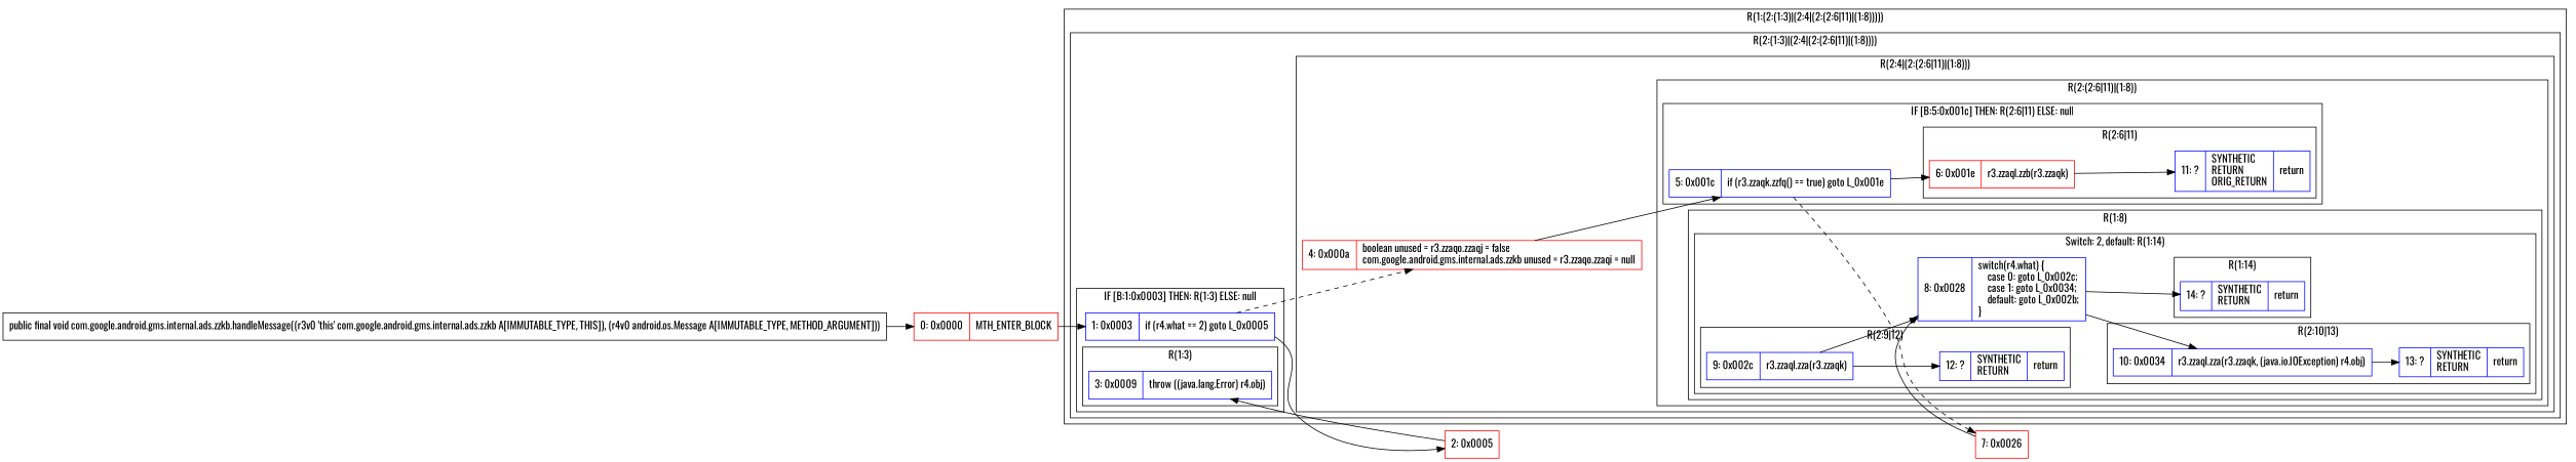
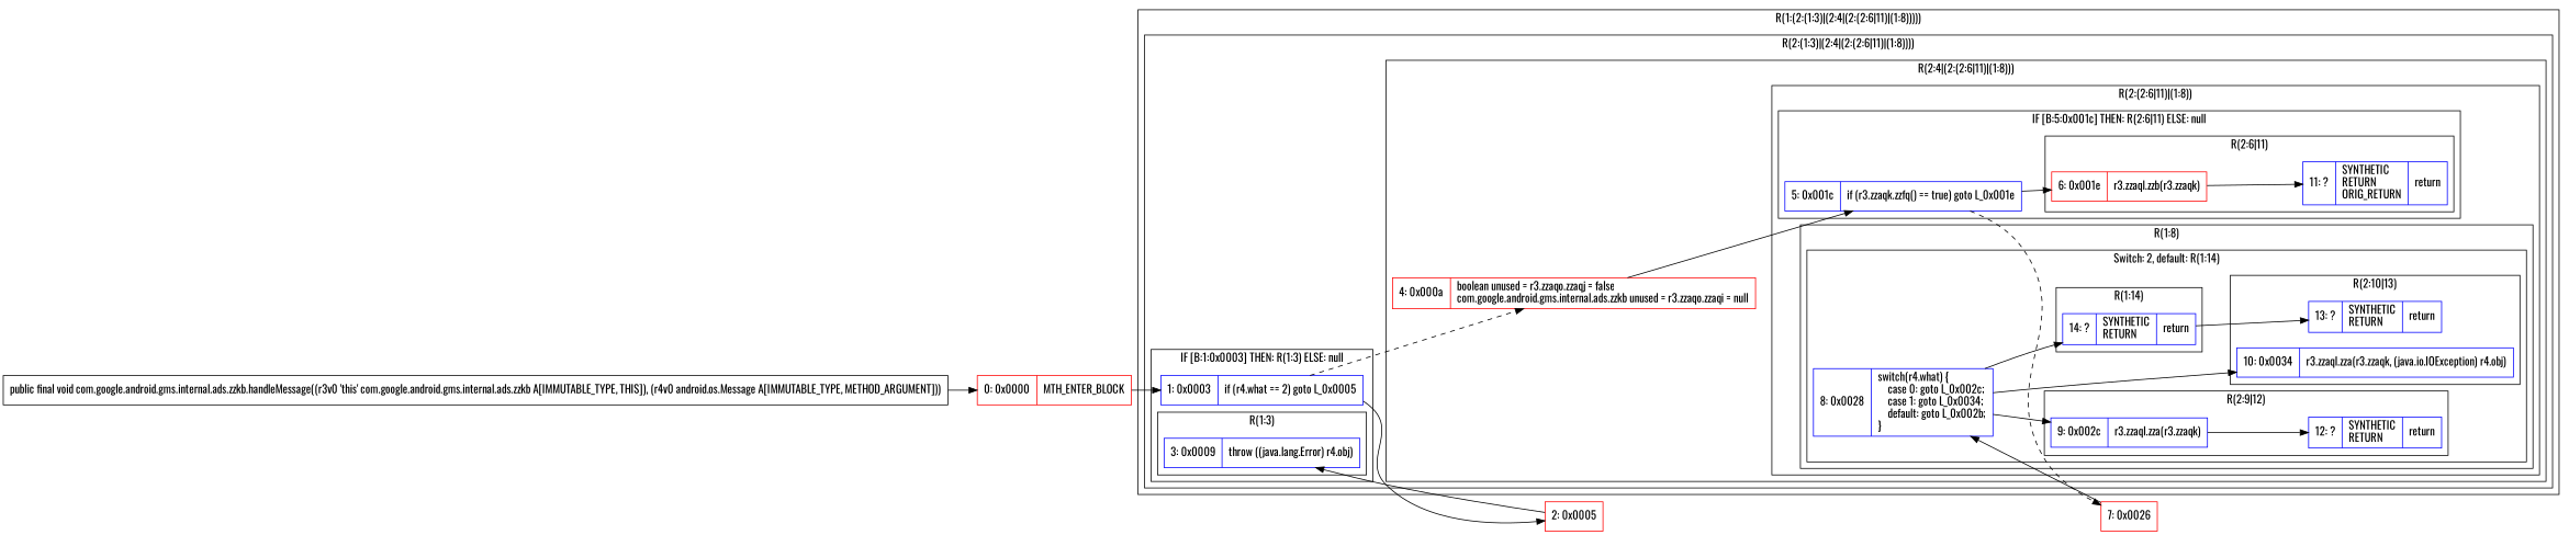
  digraph {
    fontname=Oswald
    rankdir=LR
    node [color=blue fontname=Oswald shape=record]
    edge [fontname=Oswald]
    n1 [label="{3\:\ 0x0009|throw ((java.lang.Error) r4.obj)\l}"]
    n2 [label="{1\:\ 0x0003|if (r4.what == 2) goto L_0x0005\l}"]
    n3 [color=red label="{6\:\ 0x001e|r3.zzaql.zzb(r3.zzaqk)\l}"]
    n4 [label="{11\:\ ?|SYNTHETIC\lRETURN\lORIG_RETURN\l|return\l}"]
    n5 [label="{5\:\ 0x001c|if (r3.zzaqk.zzfq() == true) goto L_0x001e\l}"]
    n6 [label="{9\:\ 0x002c|r3.zzaql.zza(r3.zzaqk)\l}"]
    n7 [label="{12\:\ ?|SYNTHETIC\lRETURN\l|return\l}"]
    n8 [label="{10\:\ 0x0034|r3.zzaql.zza(r3.zzaqk, (java.io.IOException) r4.obj)\l}"]
    n9 [label="{13\:\ ?|SYNTHETIC\lRETURN\l|return\l}"]
    n10 [label="{14\:\ ?|SYNTHETIC\lRETURN\l|return\l}"]
    n11 [label="{8\:\ 0x0028|switch(r4.what) \{\l    case 0: goto L_0x002c;\l    case 1: goto L_0x0034;\l    default: goto L_0x002b;\l\}\l}"]
    n12 [color=red label="{4\:\ 0x000a|boolean unused = r3.zzaqo.zzaqj = false\lcom.google.android.gms.internal.ads.zzkb unused = r3.zzaqo.zzaqi = null\l}"]
    n13 [color=red label="{2\:\ 0x0005}"]
    n14 [color=red label="{7\:\ 0x0026}"]
    n15 [color=red label="{0\:\ 0x0000|MTH_ENTER_BLOCK\l}"]
    n16 [label="{public final void com.google.android.gms.internal.ads.zzkb.handleMessage((r3v0 'this' com.google.android.gms.internal.ads.zzkb A[IMMUTABLE_TYPE, THIS]), (r4v0 android.os.Message A[IMMUTABLE_TYPE, METHOD_ARGUMENT])) }" color=""]
    subgraph cluster_1 {
      label="R(1:(2:(1:3)|(2:4|(2:(2:6|11)|(1:8)))))"
      subgraph cluster_2 {
        label="R(2:(1:3)|(2:4|(2:(2:6|11)|(1:8))))"
        subgraph cluster_3 {
          label="IF [B:1:0x0003] THEN: R(1:3) ELSE: null"
          n2
          subgraph cluster_4 {
            label="R(1:3)"
            n1
          }
        }
        subgraph cluster_5 {
          label="R(2:4|(2:(2:6|11)|(1:8)))"
          n12
          subgraph cluster_6 {
            label="R(2:(2:6|11)|(1:8))"
            subgraph cluster_7 {
              label="IF [B:5:0x001c] THEN: R(2:6|11) ELSE: null"
              n5
              subgraph cluster_8 {
                label="R(2:6|11)"
                n3
                n4
              }
            }
            subgraph cluster_9 {
              label="R(1:8)"
              subgraph cluster_10 {
                label="Switch: 2, default: R(1:14)"
                n11
                subgraph cluster_11 {
                  label="R(2:9|12)"
                  n6
                  n7
                }
                subgraph cluster_12 {
                  label="R(2:10|13)"
                  n8
                  n9
                }
                subgraph cluster_13 {
                  label="R(1:14)"
                  n10
                }
              }
            }
          }
        }
      }
    }
    n2 -> n12 [style=dashed]
    n2 -> n13
    n3 -> n4
    n5 -> n3
    n5 -> n14 [style=dashed]
    n6 -> n7
-   n8 -> n9
-   n6 -> n11
+   n10 -> n9
+   n11 -> n6
    n11 -> n8
    n11 -> n10
    n12 -> n5
    n13 -> n1
    n14 -> n11
    n15 -> n2
    n16 -> n15
  }
